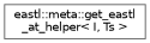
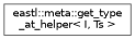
  digraph {
    rankdir=LR
-   n1 [color=grey40 fillcolor=white fontname=Helvetica fontsize=10 height=0.2 label="eastl::meta::get_eastl\l_at_helper\< I, Ts \>" shape=box style=filled width=0.4]
+   n1 [color=grey40 fillcolor=white fontname=Helvetica fontsize=10 height=0.2 label="eastl::meta::get_type\l_at_helper\< I, Ts \>" shape=box style=filled width=0.4]
  }
